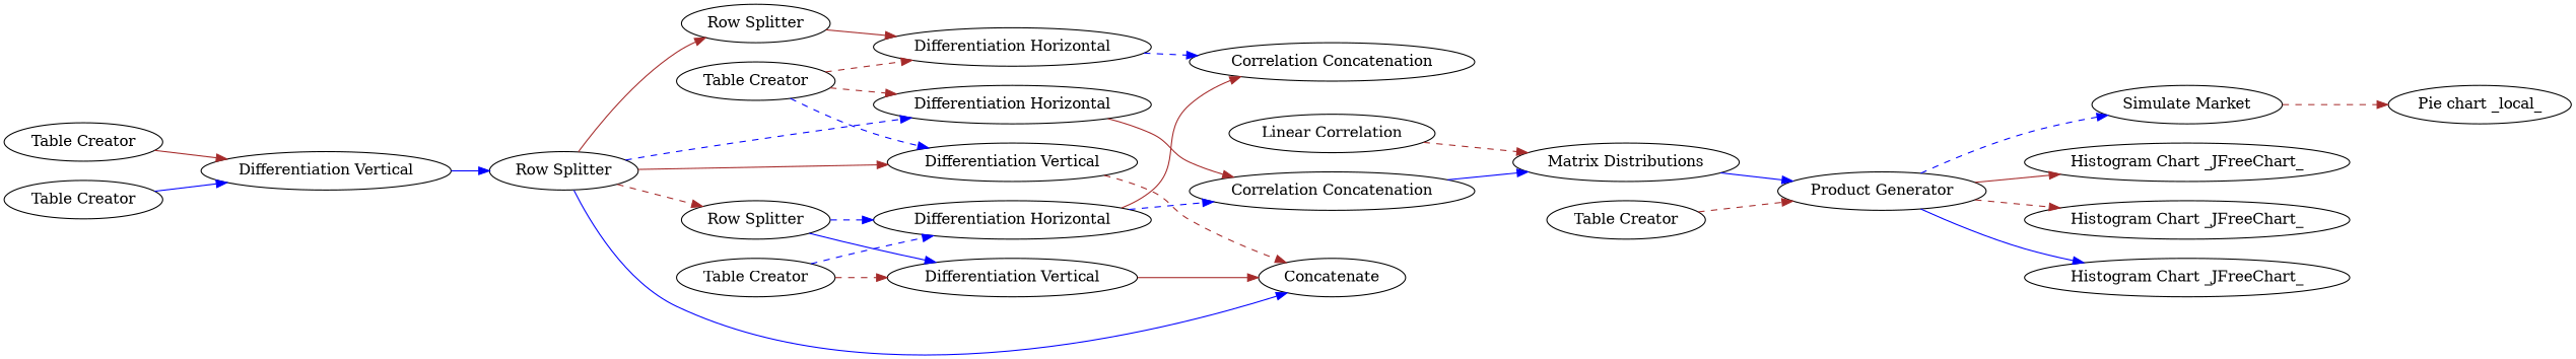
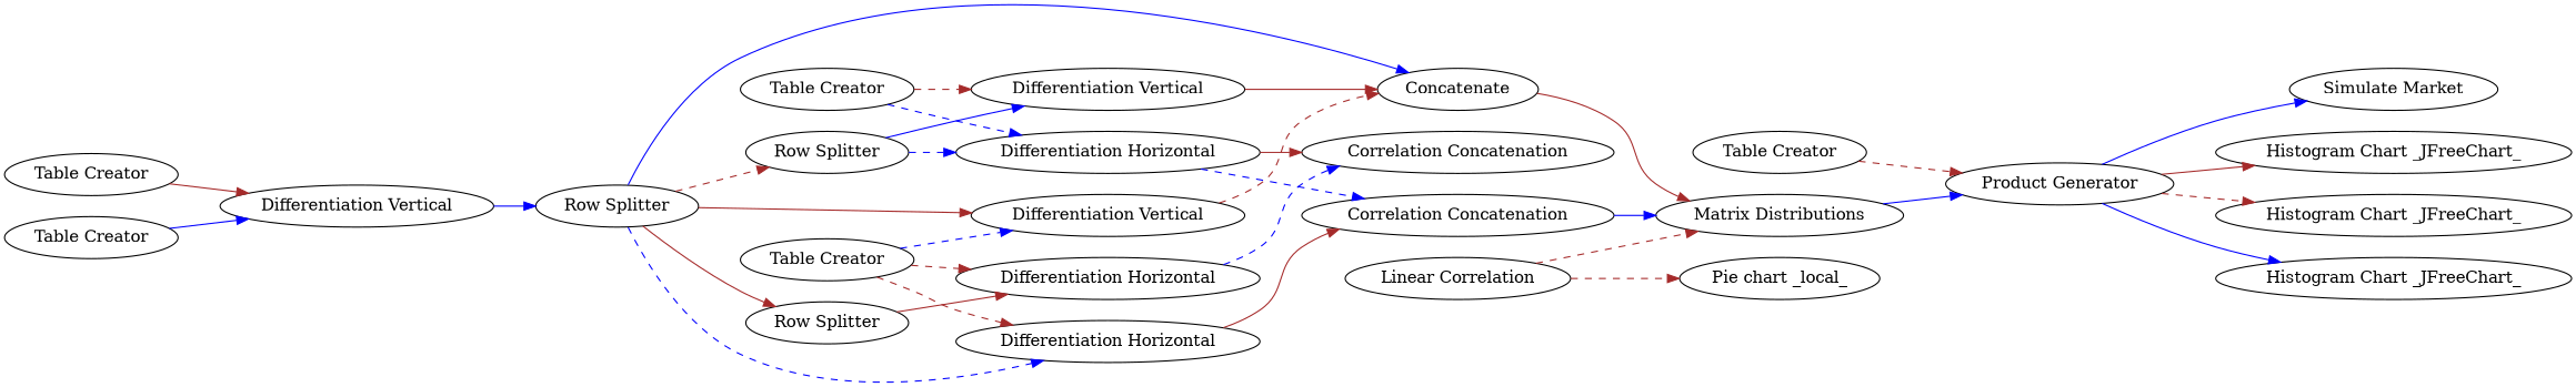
  digraph {
    rankdir=LR
    edge [color=brown style=dashed]
    n1 [label="Row Splitter"]
    n2 [label="Row Splitter"]
    n3 [label="Differentiation Horizontal"]
    n4 [label=Concatenate]
    n5 [label="Row Splitter"]
    n6 [label="Differentiation Vertical"]
    n7 [label="Differentiation Horizontal"]
    n8 [label="Differentiation Vertical"]
    n9 [label="Correlation Concatenation"]
    n10 [label="Matrix Distributions"]
    n11 [label="Differentiation Horizontal"]
    n12 [label="Correlation Concatenation"]
    n13 [label="Table Creator"]
    n14 [label="Product Generator"]
    n15 [label="Simulate Market"]
    n16 [label="Histogram Chart _JFreeChart_"]
    n17 [label="Histogram Chart _JFreeChart_"]
    n18 [label="Histogram Chart _JFreeChart_"]
    n19 [label="Pie chart _local_"]
    n20 [label="Table Creator"]
    n21 [label="Differentiation Vertical"]
    n22 [label="Table Creator"]
    n23 [label="Table Creator"]
    n24 [label="Linear Correlation"]
    n25 [label="Table Creator"]
    n1 -> n2
    n1 -> n3 [color=blue]
    n1 -> n4 [color=blue style=solid]
    n1 -> n5 [style=solid]
    n1 -> n6 [style=solid]
    n2 -> n7 [color=blue]
    n2 -> n8 [color=blue style=solid]
    n3 -> n9 [style=solid]
+   n4 -> n10 [style=solid]
    n5 -> n11 [style=solid]
    n6 -> n4
    n7 -> n9 [color=blue]
    n7 -> n12 [style=solid]
    n8 -> n4 [style=solid]
    n9 -> n10 [color=blue style=solid]
    n10 -> n14 [color=blue style=solid]
    n11 -> n12 [color=blue]
    n13 -> n14
-   n14 -> n15 [color=blue]
+   n14 -> n15 [color=blue style=solid]
    n14 -> n16 [style=solid]
    n14 -> n17
    n14 -> n18 [color=blue style=solid]
-   n15 -> n19
+   n24 -> n19
    n20 -> n21 [style=solid]
    n21 -> n1 [color=blue style=solid]
    n22 -> n3
    n22 -> n6 [color=blue]
    n22 -> n11
    n23 -> n21 [color=blue style=solid]
    n24 -> n10
    n25 -> n7 [color=blue]
    n25 -> n8
  }
